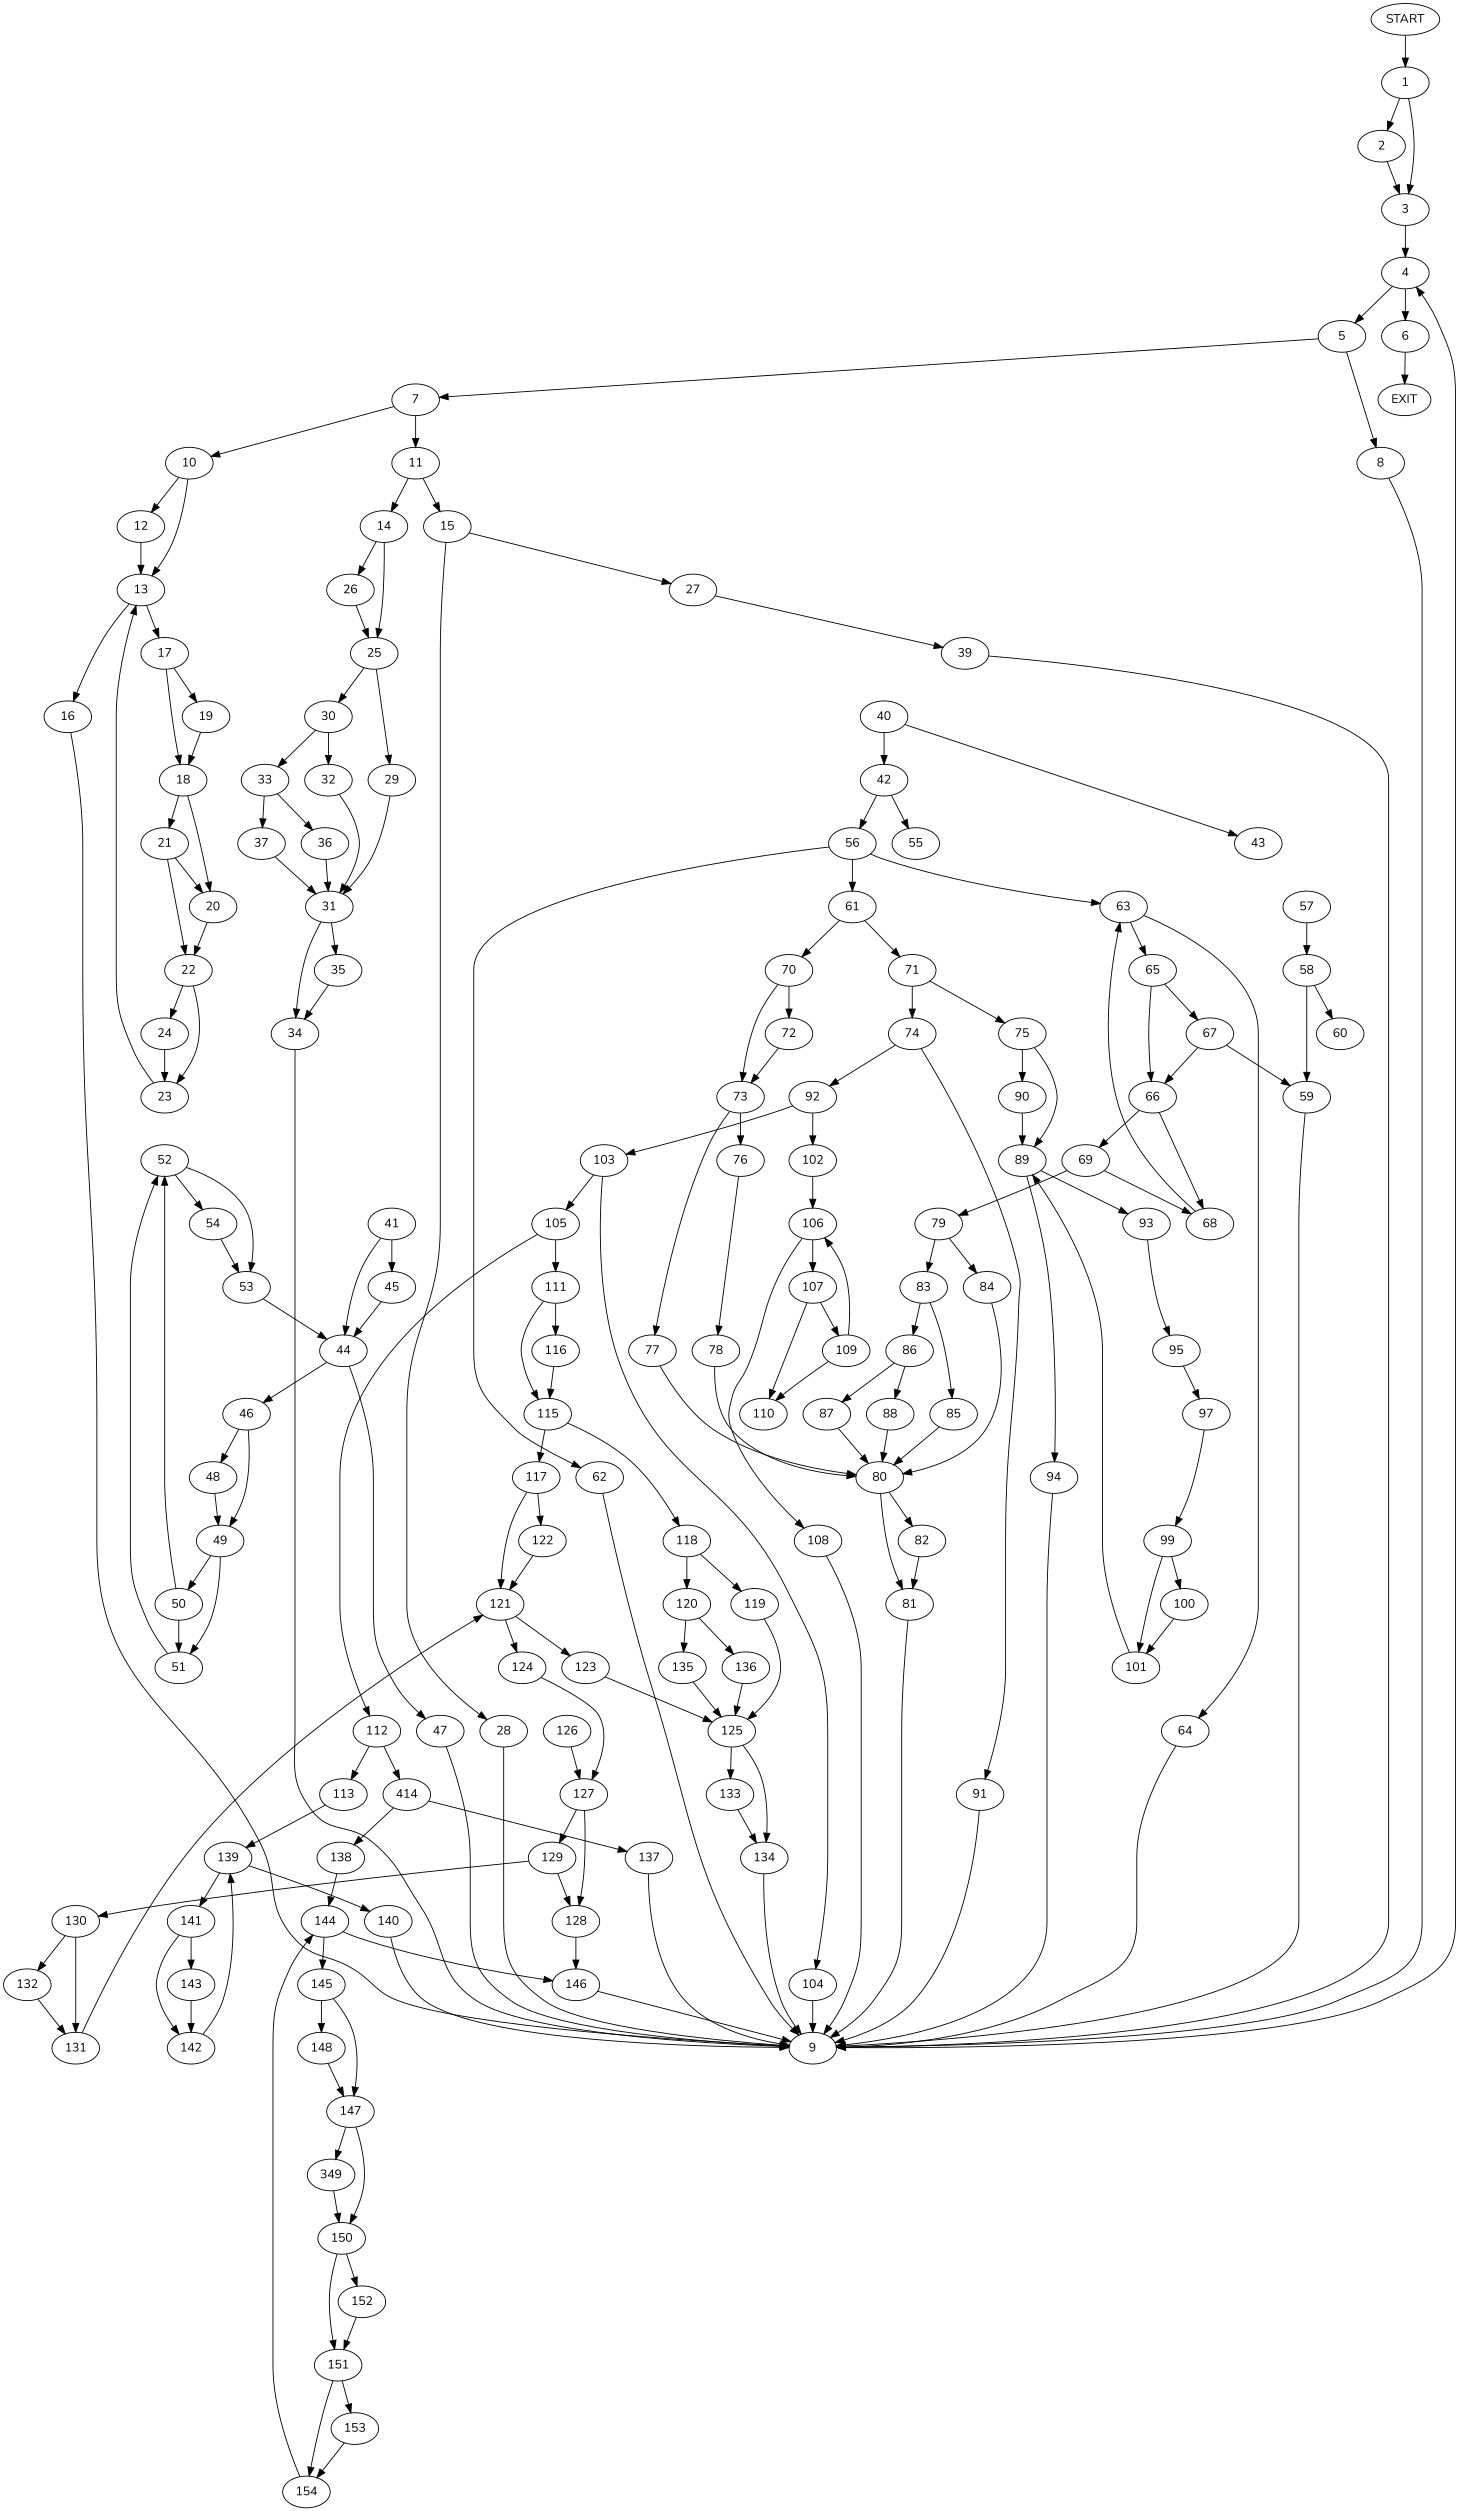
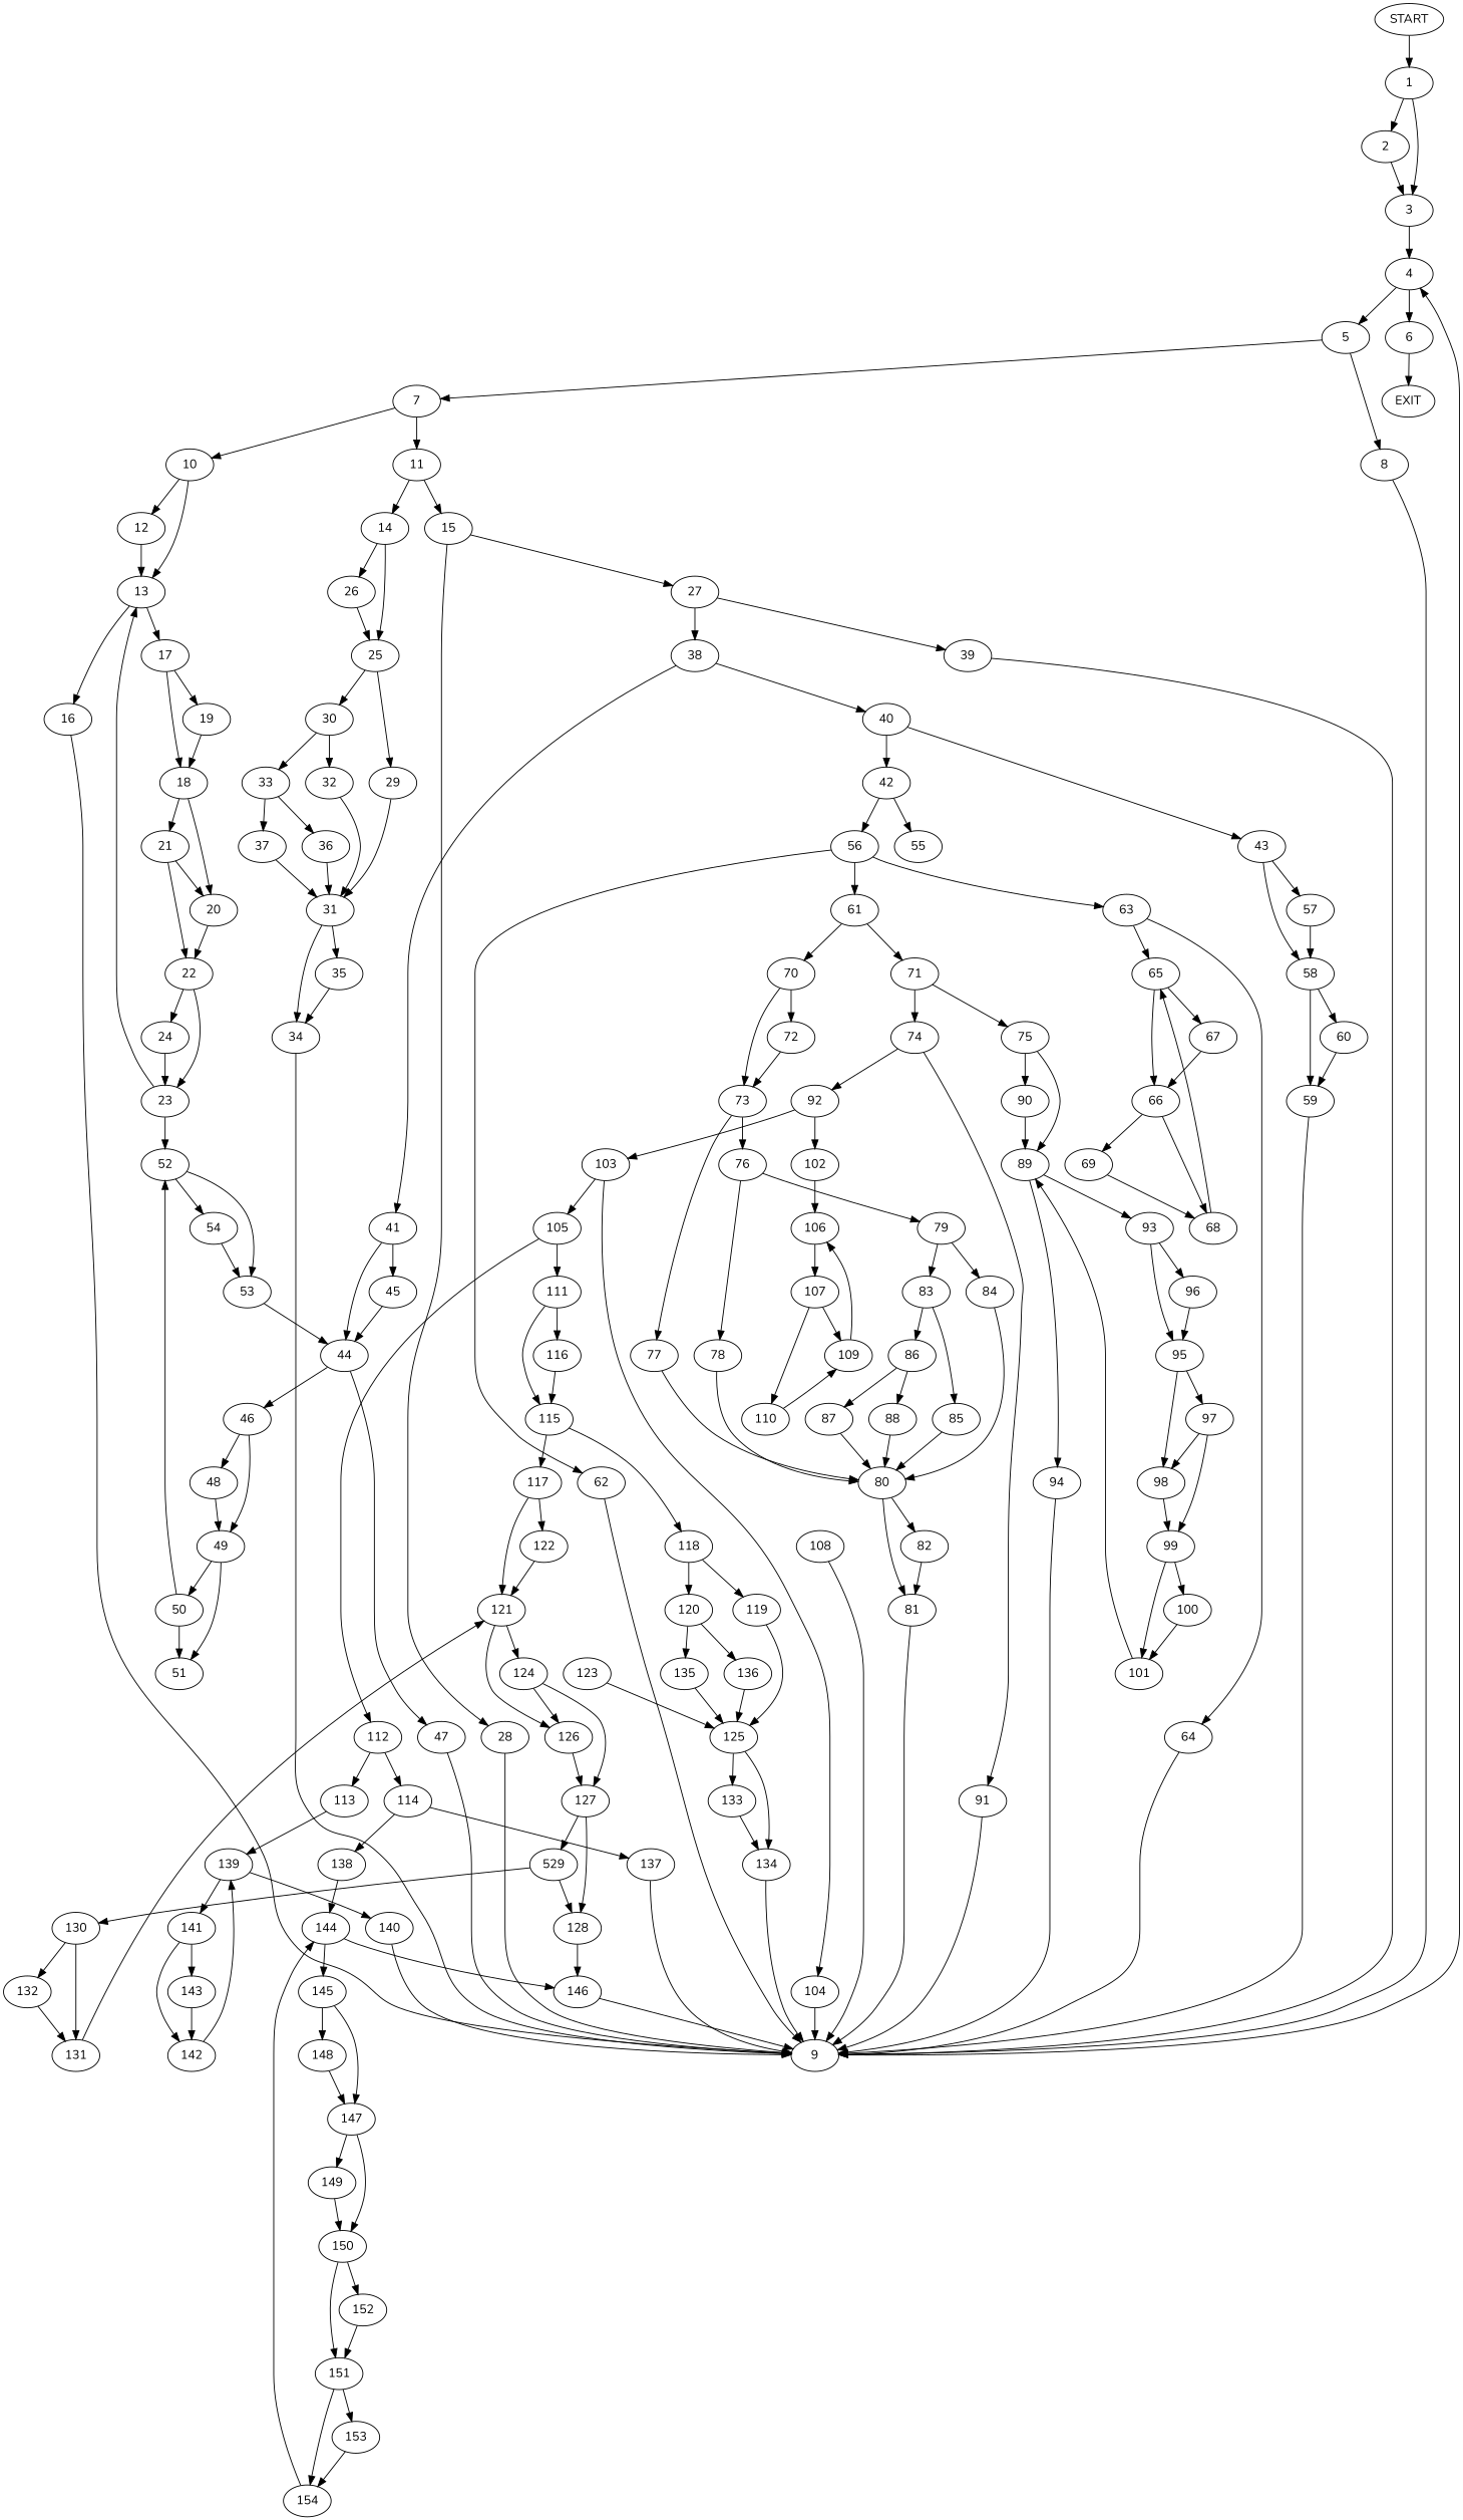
  digraph {
    fontname=Nunito
    node [fontname=Nunito]
    edge [fontname=Nunito]
    n1 [label=START]
    1
    2
    3
    n5 [label=EXIT]
    4
    5
    6
    7
    8
    10
    11
    9
    12
    13
    14
    15
    16
    17
    25
    26
    27
    28
    18
    19
    29
    30
+   38
    39
    20
    21
    22
    23
    24
    31
    32
    33
    40
    41
    34
    35
    36
    37
    42
    43
    44
    45
    55
    56
    57
    58
    46
    47
    63
    61
    62
    59
    60
    48
    49
    50
    51
    52
    53
    54
    64
    65
    70
    71
    72
    73
    74
    75
    66
    67
    68
    69
    76
    77
    91
    92
    89
    90
    78
    79
    80
    102
    103
    93
    94
    83
    84
    81
    82
    85
    86
    87
    88
    95
+   96
    106
    104
    105
    97
+   98
    99
    100
    101
    107
    108
    111
    112
    115
    116
    113
-   114 [label=414]
+   114
    109
    110
    117
    118
    139
    137
    138
    140
    141
    144
    121
    122
    119
    120
    123
    124
    125
    135
    136
    133
    134
    126
    127
    128
-   129
+   129 [label=529]
    146
    130
    131
    132
    145
    142
    143
    147
    148
-   149 [label=349]
+   149
    150
    151
    152
    153
    154
    n1 -> 1
    1 -> 2
    1 -> 3
    2 -> 3
    3 -> 4
    4 -> 5
    4 -> 6
    5 -> 7
    5 -> 8
    6 -> n5
    7 -> 10
    7 -> 11
    8 -> 9
    10 -> 12
    10 -> 13
    11 -> 14
    11 -> 15
    9 -> 4
    12 -> 13
    13 -> 16
    13 -> 17
    14 -> 25
    14 -> 26
    15 -> 27
    15 -> 28
    16 -> 9
    17 -> 18
    17 -> 19
    25 -> 29
    25 -> 30
    26 -> 25
+   27 -> 38
    27 -> 39
    28 -> 9
    18 -> 20
    18 -> 21
    19 -> 18
    29 -> 31
    30 -> 32
    30 -> 33
+   38 -> 40
+   38 -> 41
    39 -> 9
    20 -> 22
    21 -> 20
    21 -> 22
    22 -> 23
    22 -> 24
    23 -> 13
    24 -> 23
    31 -> 34
    31 -> 35
    32 -> 31
    33 -> 36
    33 -> 37
    40 -> 42
    40 -> 43
    41 -> 44
    41 -> 45
    34 -> 9
    35 -> 34
    36 -> 31
    37 -> 31
    42 -> 55
    42 -> 56
+   43 -> 57
+   43 -> 58
    44 -> 46
    44 -> 47
    45 -> 44
    56 -> 63
    56 -> 61
    56 -> 62
    57 -> 58
    58 -> 59
    58 -> 60
    46 -> 48
    46 -> 49
    47 -> 9
    63 -> 64
    63 -> 65
    61 -> 70
    61 -> 71
    62 -> 9
    59 -> 9
-   67 -> 59
+   60 -> 59
    48 -> 49
    49 -> 50
    49 -> 51
    50 -> 51
    50 -> 52
-   51 -> 52
+   23 -> 52
    52 -> 53
    52 -> 54
    53 -> 44
    54 -> 53
    64 -> 9
    65 -> 66
    65 -> 67
    70 -> 72
    70 -> 73
    71 -> 74
    71 -> 75
    72 -> 73
    73 -> 76
    73 -> 77
    74 -> 91
    74 -> 92
    75 -> 89
    75 -> 90
    66 -> 68
    66 -> 69
    67 -> 66
-   68 -> 63
+   68 -> 65
    69 -> 68
    76 -> 78
-   69 -> 79
+   76 -> 79
    77 -> 80
    91 -> 9
    92 -> 102
    92 -> 103
    89 -> 93
    89 -> 94
    90 -> 89
    78 -> 80
    79 -> 83
    79 -> 84
    80 -> 81
    80 -> 82
    102 -> 106
    103 -> 104
    103 -> 105
    93 -> 95
+   93 -> 96
    94 -> 9
    83 -> 85
    83 -> 86
    84 -> 80
    81 -> 9
    82 -> 81
    85 -> 80
    86 -> 87
    86 -> 88
    87 -> 80
    88 -> 80
    95 -> 97
+   95 -> 98
+   96 -> 95
    106 -> 107
-   106 -> 108
    104 -> 9
    105 -> 111
    105 -> 112
+   97 -> 98
    97 -> 99
+   98 -> 99
    99 -> 100
    99 -> 101
    100 -> 101
    101 -> 89
    107 -> 109
    107 -> 110
    108 -> 9
    111 -> 115
    111 -> 116
    112 -> 113
    112 -> 114
    115 -> 117
    115 -> 118
    116 -> 115
    113 -> 139
    114 -> 137
    114 -> 138
    109 -> 106
-   109 -> 110
+   110 -> 109
    117 -> 121
    117 -> 122
    118 -> 119
    118 -> 120
    139 -> 140
    139 -> 141
    137 -> 9
    138 -> 144
    140 -> 9
    141 -> 142
    141 -> 143
    144 -> 146
    144 -> 145
-   121 -> 123
+   121 -> 126
    121 -> 124
    122 -> 121
    119 -> 125
    120 -> 135
    120 -> 136
    123 -> 125
+   124 -> 126
    124 -> 127
    125 -> 133
    125 -> 134
    135 -> 125
    136 -> 125
    133 -> 134
    134 -> 9
    126 -> 127
    127 -> 128
    127 -> 129
    128 -> 146
    129 -> 128
    129 -> 130
    146 -> 9
    130 -> 131
    130 -> 132
    131 -> 121
    132 -> 131
    145 -> 147
    145 -> 148
    142 -> 139
    143 -> 142
    147 -> 149
    147 -> 150
    148 -> 147
    149 -> 150
    150 -> 151
    150 -> 152
    151 -> 153
    151 -> 154
    152 -> 151
    153 -> 154
    154 -> 144
  }
